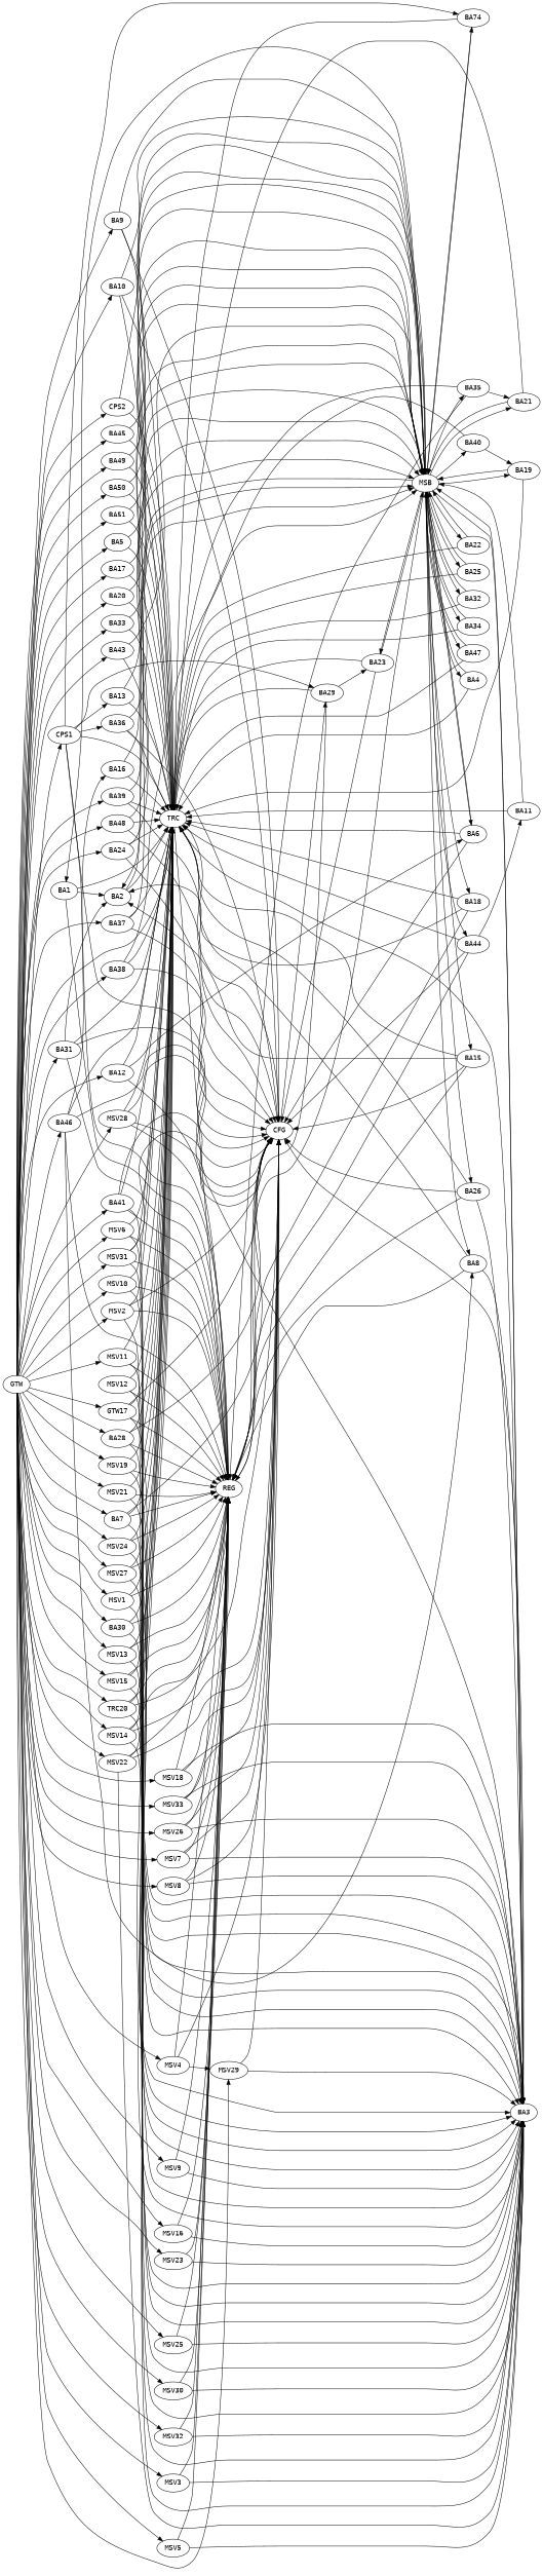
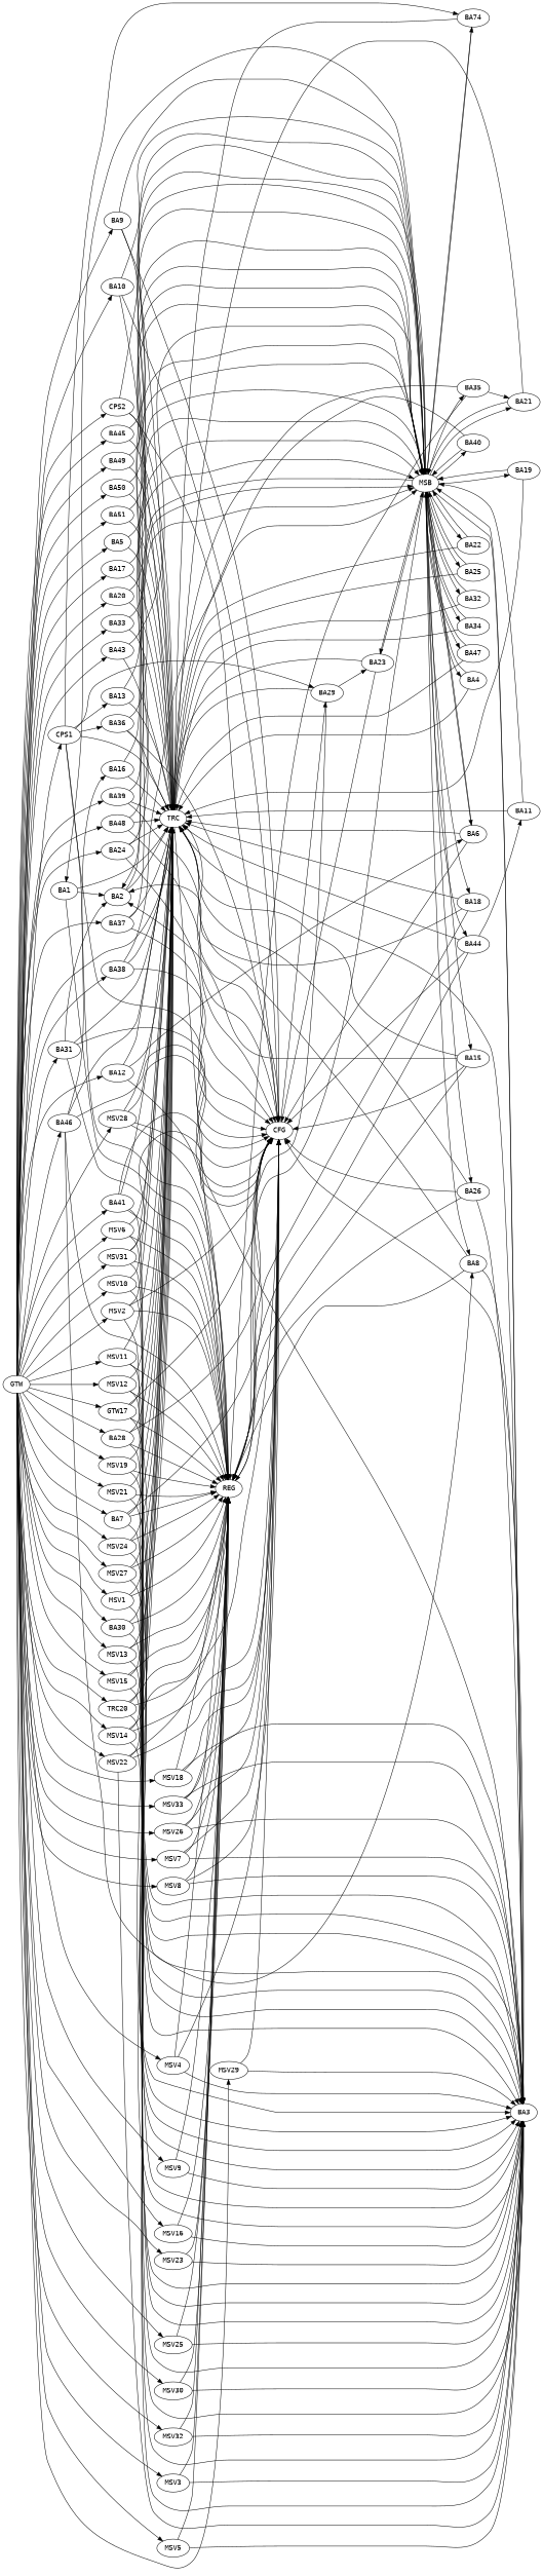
  strict digraph {
    fontname="DejaVu Sans Mono"
    rankdir=LR
    node [fontname="DejaVu Sans Mono"]
    edge [fontname="DejaVu Sans Mono"]
    n1 [label=BA1]
    n2 [label=BA2]
    n3 [label=REG]
    n4 [label=TRC]
    n5 [label=MSB]
    n6 [label=CFG]
    n7 [label=BA3]
    n8 [label=BA4]
    n9 [label=BA6]
    n10 [label=BA8]
    n11 [label=BA74]
    n12 [label=BA15]
    n13 [label=BA18]
    n14 [label=BA19]
    n15 [label=BA21]
    n16 [label=BA22]
    n17 [label=BA23]
    n18 [label=BA25]
    n19 [label=BA26]
    n20 [label=BA32]
    n21 [label=BA34]
    n22 [label=BA35]
    n23 [label=BA40]
    n24 [label=BA44]
    n25 [label=BA47]
    n26 [label=BA29]
    n27 [label=BA5]
    n28 [label=BA7]
    n29 [label=BA9]
    n30 [label=BA10]
    n31 [label=BA11]
    n32 [label=BA12]
    n33 [label=BA13]
    n34 [label=BA16]
    n35 [label=BA17]
    n36 [label=BA20]
    n37 [label=BA24]
    n38 [label=BA28]
    n39 [label=BA30]
    n40 [label=BA31]
    n41 [label=BA33]
    n42 [label=BA36]
    n43 [label=BA37]
    n44 [label=BA38]
    n45 [label=BA39]
    n46 [label=BA41]
    n47 [label=BA43]
    n48 [label=BA45]
    n49 [label=BA46]
    n50 [label=BA48]
    n51 [label=BA49]
    n52 [label=BA50]
    n53 [label=BA51]
    n54 [label=CPS1]
    n55 [label=CPS2]
    n56 [label=GTW]
    n57 [label=MSV1]
    n58 [label=MSV2]
    n59 [label=MSV3]
    n60 [label=MSV4]
    n61 [label=MSV5]
    n62 [label=MSV6]
    n63 [label=MSV7]
    n64 [label=MSV8]
    n65 [label=MSV9]
    n66 [label=MSV10]
    n67 [label=MSV11]
    n68 [label=MSV12]
    n69 [label=MSV13]
    n70 [label=MSV14]
    n71 [label=MSV15]
    n72 [label=MSV16]
    n73 [label=GTW17]
    n74 [label=MSV18]
    n75 [label=MSV19]
    n76 [label=TRC20]
    n77 [label=MSV21]
    n78 [label=MSV22]
    n79 [label=MSV23]
    n80 [label=MSV24]
    n81 [label=MSV25]
    n82 [label=MSV26]
    n83 [label=MSV27]
    n84 [label=MSV28]
    n85 [label=MSV29]
    n86 [label=MSV30]
    n87 [label=MSV31]
    n88 [label=MSV32]
    n89 [label=MSV33]
    n1 -> n2
    n1 -> n3
    n1 -> n4
    n2 -> n4
    n2 -> n5
    n3 -> n6
    n4 -> n3
    n5 -> n1
    n5 -> n2
    n5 -> n3
    n5 -> n7
    n5 -> n8
    n5 -> n9
    n5 -> n10
    n5 -> n11
    n5 -> n12
    n5 -> n13
    n5 -> n14
    n5 -> n15
    n5 -> n16
    n5 -> n17
    n5 -> n18
    n5 -> n19
    n5 -> n20
    n5 -> n21
    n5 -> n22
    n5 -> n23
    n5 -> n24
    n5 -> n25
    n6 -> n4
    n6 -> n26
    n7 -> n4
    n7 -> n5
    n7 -> n6
    n8 -> n4
    n8 -> n5
    n9 -> n4
    n9 -> n5
    n9 -> n6
    n10 -> n3
    n10 -> n4
    n10 -> n7
    n11 -> n4
    n11 -> n5
    n12 -> n2
    n12 -> n3
    n12 -> n4
    n12 -> n6
    n13 -> n2
    n13 -> n3
    n13 -> n4
    n14 -> n4
    n14 -> n5
    n15 -> n4
    n15 -> n5
    n16 -> n4
    n16 -> n5
    n17 -> n4
    n17 -> n5
    n17 -> n6
    n18 -> n4
    n18 -> n5
    n19 -> n3
    n19 -> n4
    n19 -> n6
    n19 -> n7
    n20 -> n4
    n20 -> n5
    n21 -> n4
    n21 -> n5
    n22 -> n3
    n22 -> n4
    n22 -> n15
    n23 -> n4
-   n23 -> n14
+   n23 -> n5
    n24 -> n3
    n24 -> n4
    n24 -> n6
    n24 -> n31
    n25 -> n4
    n25 -> n5
    n26 -> n3
    n26 -> n4
    n26 -> n17
    n27 -> n4
    n27 -> n5
    n28 -> n3
    n28 -> n4
    n28 -> n6
    n28 -> n7
    n29 -> n4
    n29 -> n5
    n29 -> n6
    n30 -> n4
    n30 -> n5
    n30 -> n6
    n31 -> n4
    n31 -> n5
    n32 -> n3
    n32 -> n4
    n32 -> n9
    n33 -> n4
    n33 -> n5
    n34 -> n4
    n34 -> n5
    n35 -> n4
    n35 -> n5
    n36 -> n4
    n36 -> n5
    n37 -> n4
    n37 -> n5
    n37 -> n6
    n38 -> n3
    n38 -> n4
    n38 -> n6
    n38 -> n7
    n39 -> n3
    n39 -> n4
    n39 -> n7
    n40 -> n2
    n40 -> n3
    n40 -> n4
    n40 -> n6
    n41 -> n4
    n41 -> n5
    n42 -> n4
    n42 -> n5
    n42 -> n6
    n43 -> n4
    n43 -> n5
    n43 -> n6
    n44 -> n4
    n44 -> n5
    n44 -> n6
    n45 -> n4
    n45 -> n5
    n45 -> n6
    n46 -> n3
    n46 -> n4
    n46 -> n6
    n46 -> n7
    n47 -> n4
    n47 -> n5
    n48 -> n4
    n48 -> n5
    n49 -> n3
    n49 -> n4
    n49 -> n6
    n49 -> n10
    n49 -> n34
    n50 -> n4
    n50 -> n5
    n50 -> n6
    n51 -> n4
    n51 -> n5
    n52 -> n4
    n52 -> n5
    n53 -> n4
    n53 -> n5
    n54 -> n3
    n54 -> n4
    n54 -> n6
    n54 -> n11
    n54 -> n26
    n54 -> n33
    n54 -> n42
    n55 -> n4
    n55 -> n5
+   n55 -> n6
    n56 -> n4
    n56 -> n27
    n56 -> n28
    n56 -> n29
    n56 -> n30
    n56 -> n32
    n56 -> n35
    n56 -> n36
    n56 -> n37
    n56 -> n38
    n56 -> n39
    n56 -> n40
    n56 -> n41
    n56 -> n43
    n56 -> n44
    n56 -> n45
    n56 -> n46
    n56 -> n47
    n56 -> n48
    n56 -> n49
    n56 -> n50
    n56 -> n51
    n56 -> n52
    n56 -> n53
    n56 -> n54
    n56 -> n55
    n56 -> n57
    n56 -> n58
    n56 -> n59
    n56 -> n60
    n56 -> n61
    n56 -> n62
    n56 -> n63
    n56 -> n64
    n56 -> n65
    n56 -> n66
    n56 -> n67
+   n56 -> n68
    n56 -> n69
    n56 -> n70
    n56 -> n71
    n56 -> n72
    n56 -> n73
    n56 -> n74
    n56 -> n75
    n56 -> n76
    n56 -> n77
    n56 -> n78
    n56 -> n79
    n56 -> n80
    n56 -> n81
    n56 -> n82
    n56 -> n83
    n56 -> n84
    n56 -> n85
    n56 -> n86
    n56 -> n87
    n56 -> n88
    n56 -> n89
    n57 -> n3
    n57 -> n4
    n57 -> n7
    n58 -> n3
    n58 -> n4
    n58 -> n6
    n58 -> n7
    n59 -> n3
    n59 -> n7
    n60 -> n3
    n60 -> n6
-   n60 -> n85
+   n60 -> n7
    n61 -> n3
    n61 -> n7
    n62 -> n3
    n62 -> n4
    n62 -> n7
    n63 -> n3
    n63 -> n6
    n63 -> n7
    n64 -> n3
    n64 -> n6
    n64 -> n7
    n65 -> n3
    n65 -> n7
    n66 -> n3
    n66 -> n4
    n66 -> n7
    n67 -> n3
    n67 -> n4
    n67 -> n7
    n68 -> n3
    n68 -> n4
    n68 -> n7
    n69 -> n3
    n69 -> n4
    n69 -> n7
    n70 -> n3
    n70 -> n4
    n70 -> n6
    n70 -> n7
    n71 -> n3
    n71 -> n4
    n71 -> n7
    n72 -> n3
    n72 -> n7
    n73 -> n3
    n73 -> n4
    n73 -> n6
    n73 -> n7
    n74 -> n3
    n74 -> n6
    n74 -> n7
    n75 -> n3
    n75 -> n4
    n75 -> n7
    n76 -> n3
    n76 -> n4
    n76 -> n6
    n76 -> n7
    n77 -> n3
    n77 -> n4
    n77 -> n7
    n78 -> n3
    n78 -> n4
    n78 -> n6
    n78 -> n7
    n79 -> n3
    n79 -> n7
    n80 -> n3
    n80 -> n4
    n80 -> n7
    n81 -> n3
    n81 -> n7
    n82 -> n3
    n82 -> n6
    n82 -> n7
    n83 -> n3
    n83 -> n4
    n83 -> n7
    n84 -> n3
    n84 -> n4
    n84 -> n6
    n84 -> n7
    n85 -> n6
    n85 -> n7
    n86 -> n3
    n86 -> n7
    n87 -> n3
    n87 -> n4
    n87 -> n6
    n87 -> n7
    n88 -> n3
    n88 -> n7
    n89 -> n3
    n89 -> n6
    n89 -> n7
  }
